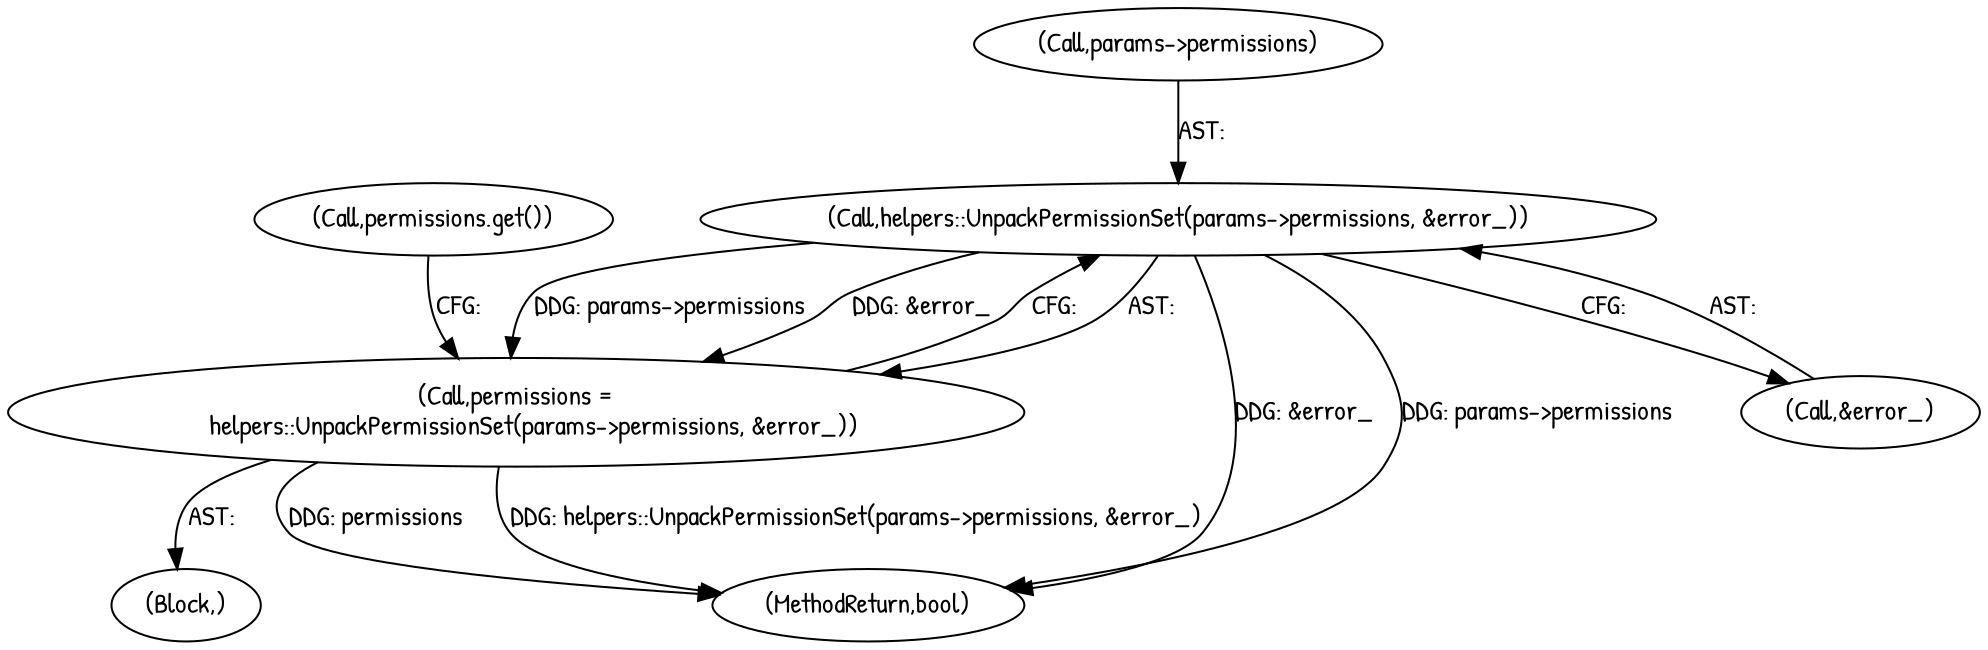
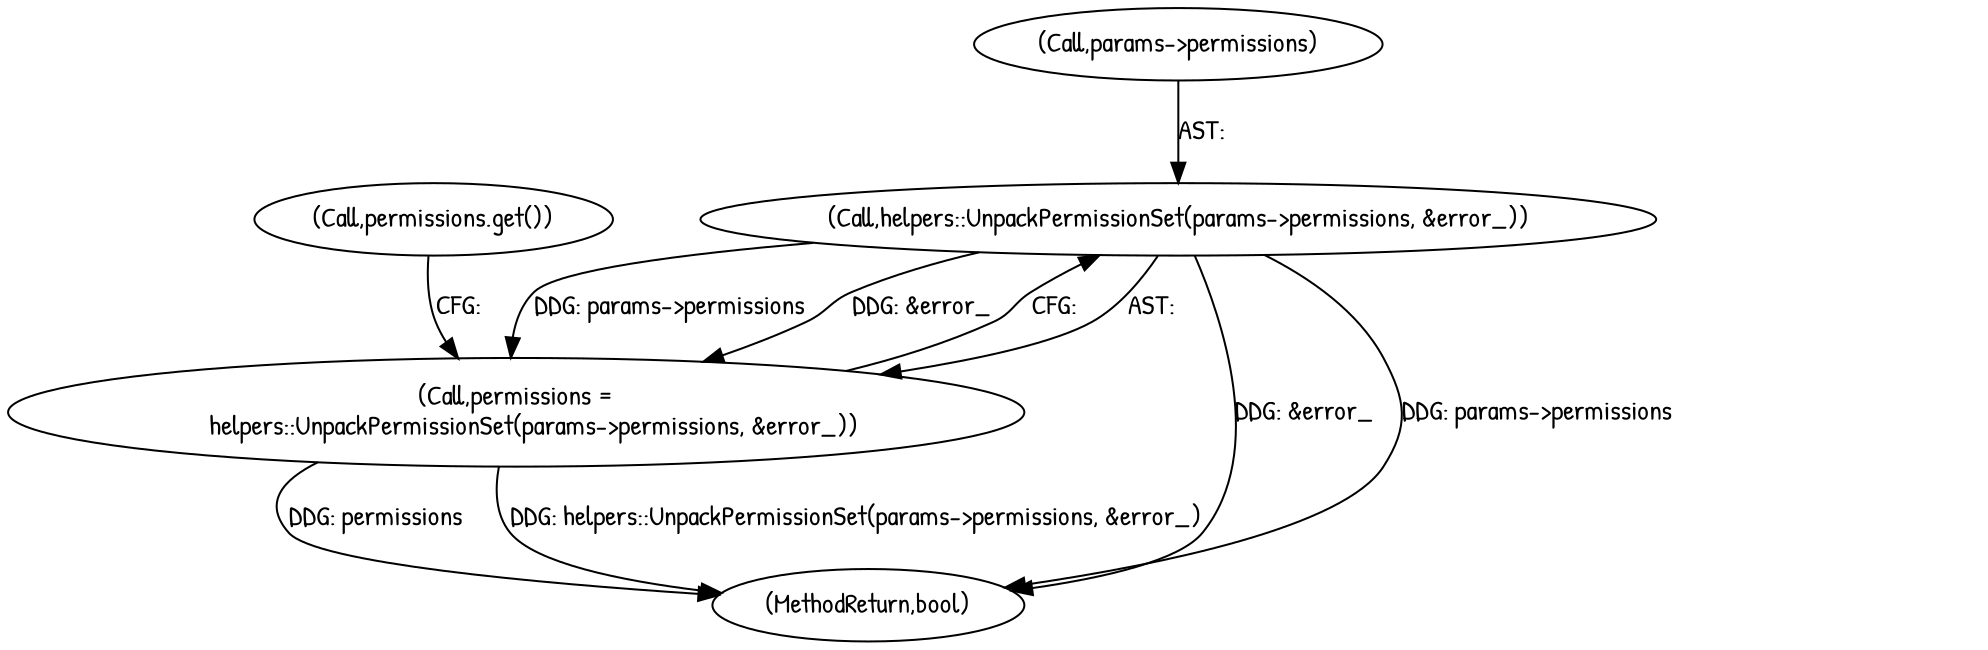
  digraph {
    fontname="Patrick Hand"
    node [fontname="Patrick Hand"]
    edge [fontname="Patrick Hand"]
    n1 [label="(Call,helpers::UnpackPermissionSet(params->permissions, &error_))"]
    n2 [label="(Call,permissions =\n      helpers::UnpackPermissionSet(params->permissions, &error_))"]
    n3 [label="(MethodReturn,bool)"]
-   n4 [label="(Call,&error_)"]
-   n5 [label="(Block,)"]
    n6 [label="(Call,permissions.get())"]
    n7 [label="(Call,params->permissions)"]
    n1 -> n2 [label="AST: "]
    n1 -> n2 [label="DDG: params->permissions"]
    n1 -> n2 [label="DDG: &error_"]
    n1 -> n3 [label="DDG: &error_"]
    n1 -> n3 [label="DDG: params->permissions"]
-   n1 -> n4 [label="CFG: "]
    n2 -> n1 [label="CFG: "]
    n2 -> n3 [label="DDG: permissions"]
    n2 -> n3 [label="DDG: helpers::UnpackPermissionSet(params->permissions, &error_)"]
-   n2 -> n5 [label="AST: "]
-   n4 -> n1 [label="AST: "]
    n6 -> n2 [label="CFG: "]
    n7 -> n1 [label="AST: "]
  }
